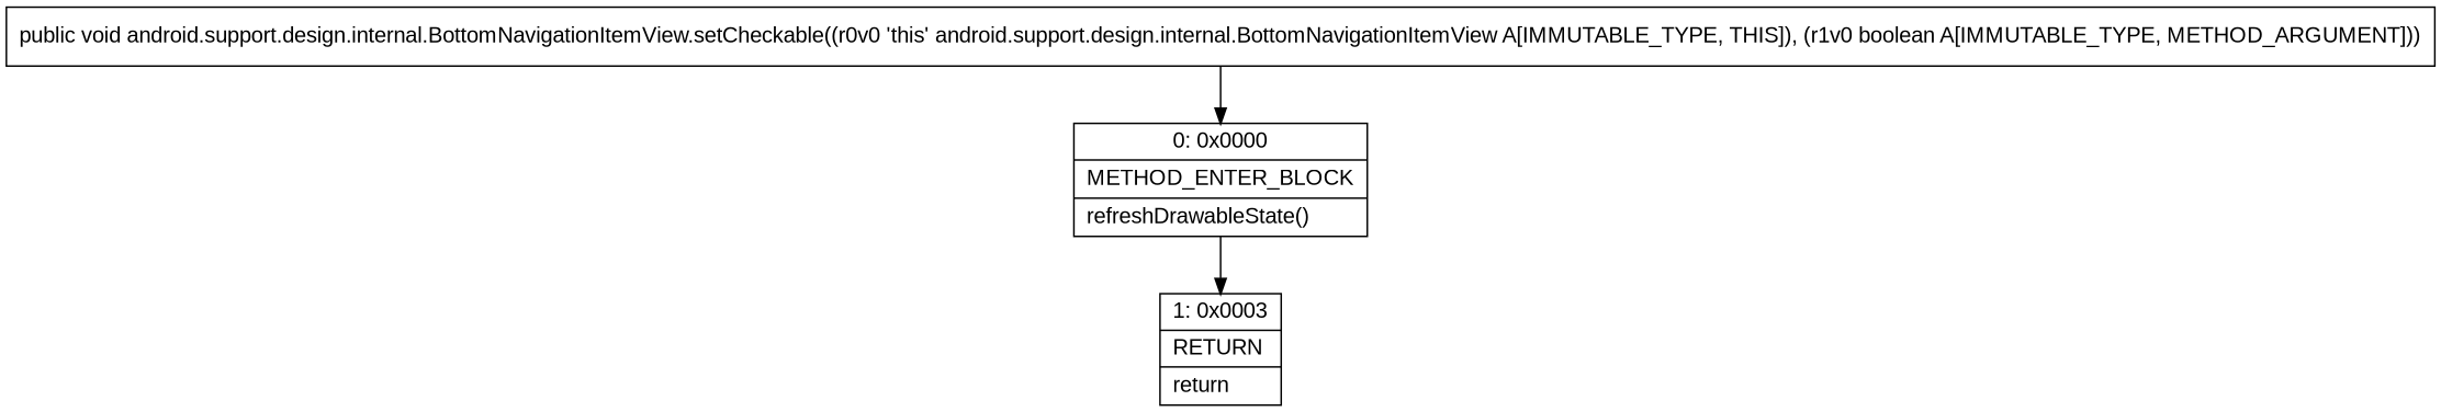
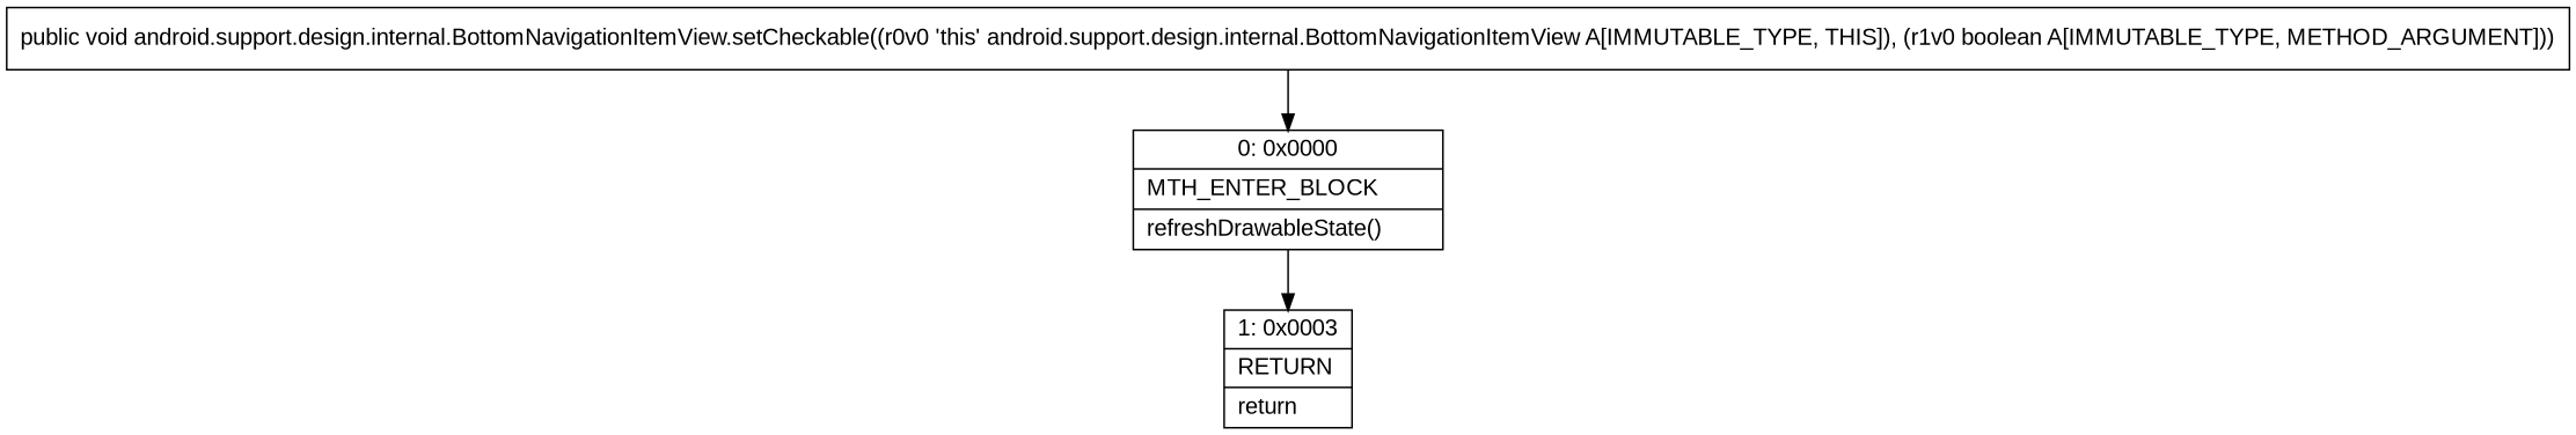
  digraph {
    fontname="Liberation Sans"
    node [shape=record fontname="Liberation Sans"]
    edge [fontname="Liberation Sans"]
-   n1 [label="{0\:\ 0x0000|METHOD_ENTER_BLOCK\l|refreshDrawableState()\l}"]
+   n1 [label="{0\:\ 0x0000|MTH_ENTER_BLOCK\l|refreshDrawableState()\l}"]
    n2 [label="{1\:\ 0x0003|RETURN\l|return\l}"]
    n3 [label="{public void android.support.design.internal.BottomNavigationItemView.setCheckable((r0v0 'this' android.support.design.internal.BottomNavigationItemView A[IMMUTABLE_TYPE, THIS]), (r1v0 boolean A[IMMUTABLE_TYPE, METHOD_ARGUMENT])) }"]
    n1 -> n2
    n3 -> n1
  }
